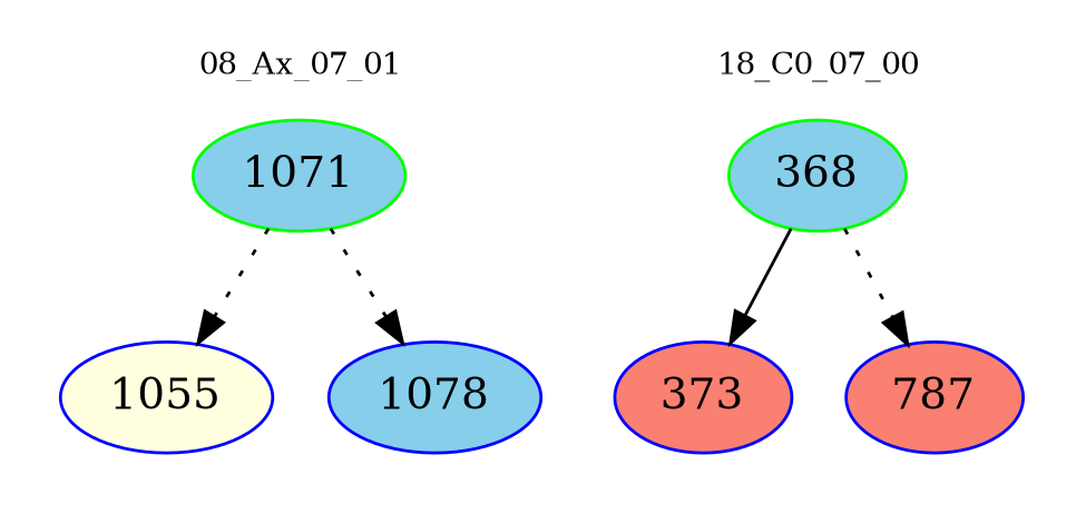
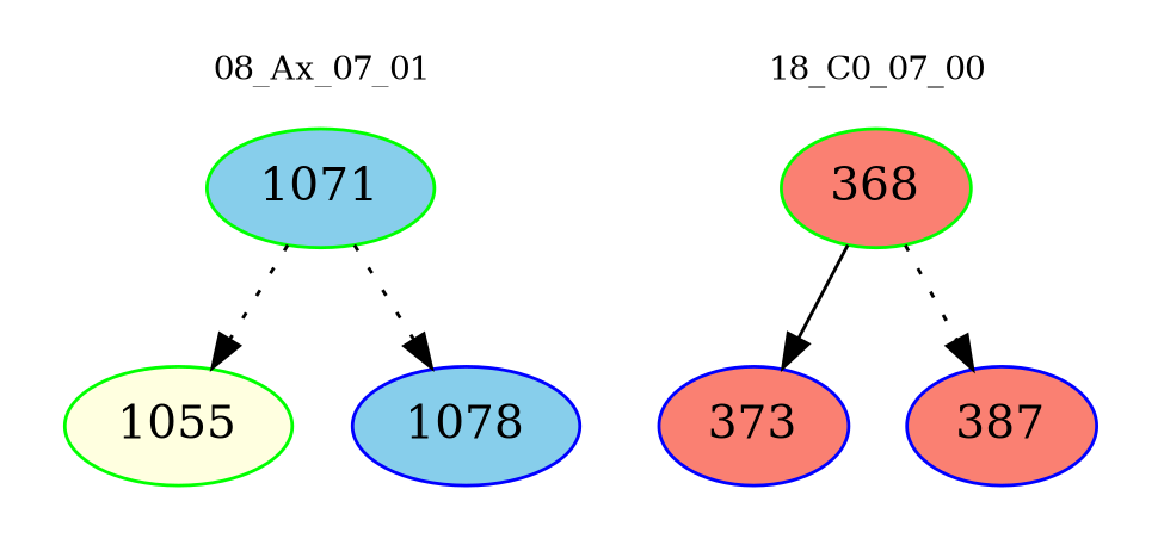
  digraph {
    node [color=blue fillcolor=salmon style=filled]
    edge [color=black style=dotted]
    n1 [color=green fillcolor=skyblue label=1071]
-   n2 [fillcolor=lightyellow label=1055]
+   n2 [color=green fillcolor=lightyellow label=1055]
    n3 [fillcolor=skyblue label=1078]
-   n4 [color=green fillcolor=skyblue label=368]
+   n4 [color=green label=368]
    n5 [label=373]
-   n6 [label=787]
+   n6 [label=387]
    subgraph cluster_1 {
      color=white
      fontsize=10
      label="08_Ax_07_01"
      n1
      n2
      n3
    }
    subgraph cluster_2 {
      color=white
      fontsize=10
      label="18_C0_07_00"
      n4
      n5
      n6
    }
    n1 -> n2
    n1 -> n3
    n4 -> n5 [style=solid]
    n4 -> n6
  }
